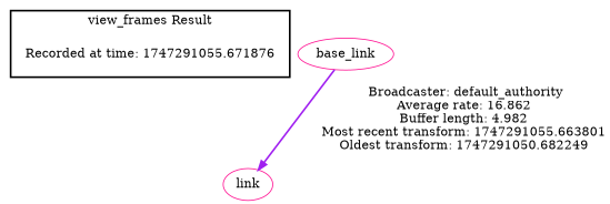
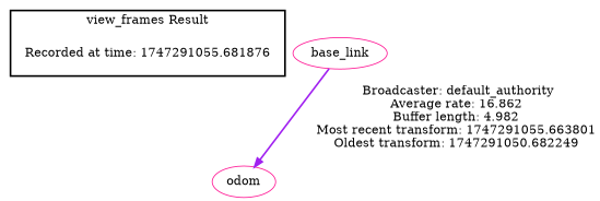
  digraph {
    node [color=deeppink]
-   "Recorded at time: 1747291055.671876" [color=black shape=plaintext]
-   odom [label=link]
+   "Recorded at time: 1747291055.671876" [color=black shape=plaintext label="Recorded at time: 1747291055.681876"]
+   odom
    base_link
    subgraph cluster_1 {
      color=black
      label="view_frames Result"
      style=bold
      "Recorded at time: 1747291055.671876"
    }
    "Recorded at time: 1747291055.671876" -> odom [style=invis]
    base_link -> odom [color=purple label=" Broadcaster: default_authority\nAverage rate: 16.862\nBuffer length: 4.982\nMost recent transform: 1747291055.663801\nOldest transform: 1747291050.682249\n" style=bold]
  }
